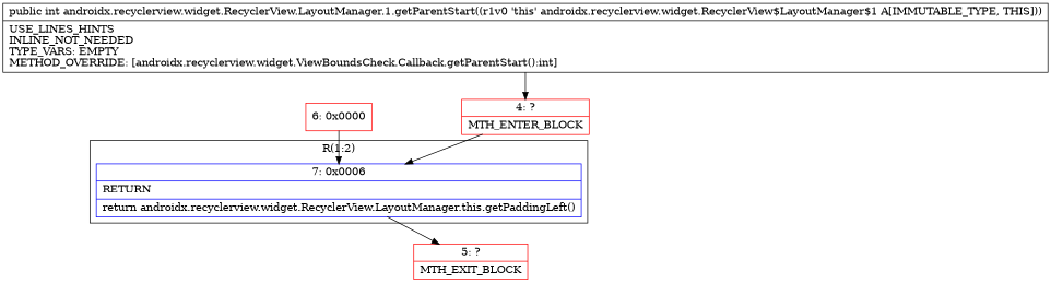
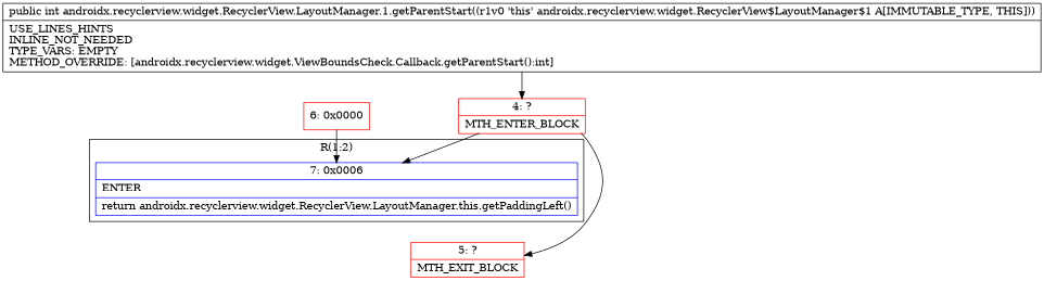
  digraph {
    node [color=red shape=record]
-   n1 [color=blue label="{7\:\ 0x0006|RETURN\l|return androidx.recyclerview.widget.RecyclerView.LayoutManager.this.getPaddingLeft()\l}"]
+   n1 [color=blue label="{7\:\ 0x0006|ENTER\l|return androidx.recyclerview.widget.RecyclerView.LayoutManager.this.getPaddingLeft()\l}"]
    n2 [label="{5\:\ ?|MTH_EXIT_BLOCK\l}"]
    n3 [label="{4\:\ ?|MTH_ENTER_BLOCK\l}"]
    n4 [label="{6\:\ 0x0000}"]
    n5 [label="{public int androidx.recyclerview.widget.RecyclerView.LayoutManager.1.getParentStart((r1v0 'this' androidx.recyclerview.widget.RecyclerView$LayoutManager$1 A[IMMUTABLE_TYPE, THIS]))  | USE_LINES_HINTS\lINLINE_NOT_NEEDED\lTYPE_VARS: EMPTY\lMETHOD_OVERRIDE: [androidx.recyclerview.widget.ViewBoundsCheck.Callback.getParentStart():int]\l}" color=""]
    subgraph cluster_1 {
      label="R(1:2)"
      n1
    }
-   n1 -> n2
+   n3 -> n2
    n3 -> n1
    n4 -> n1
    n5 -> n3
  }
